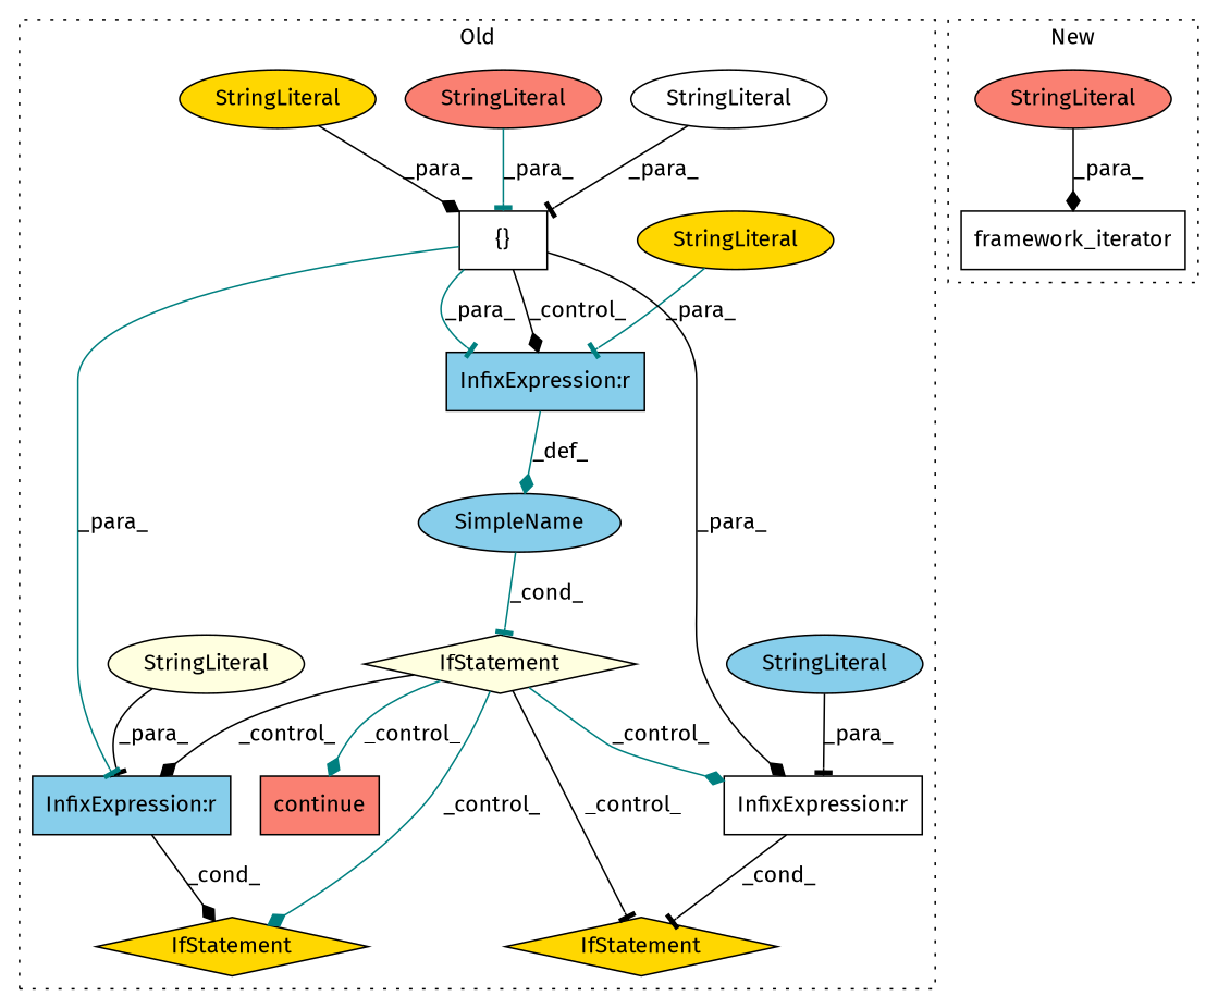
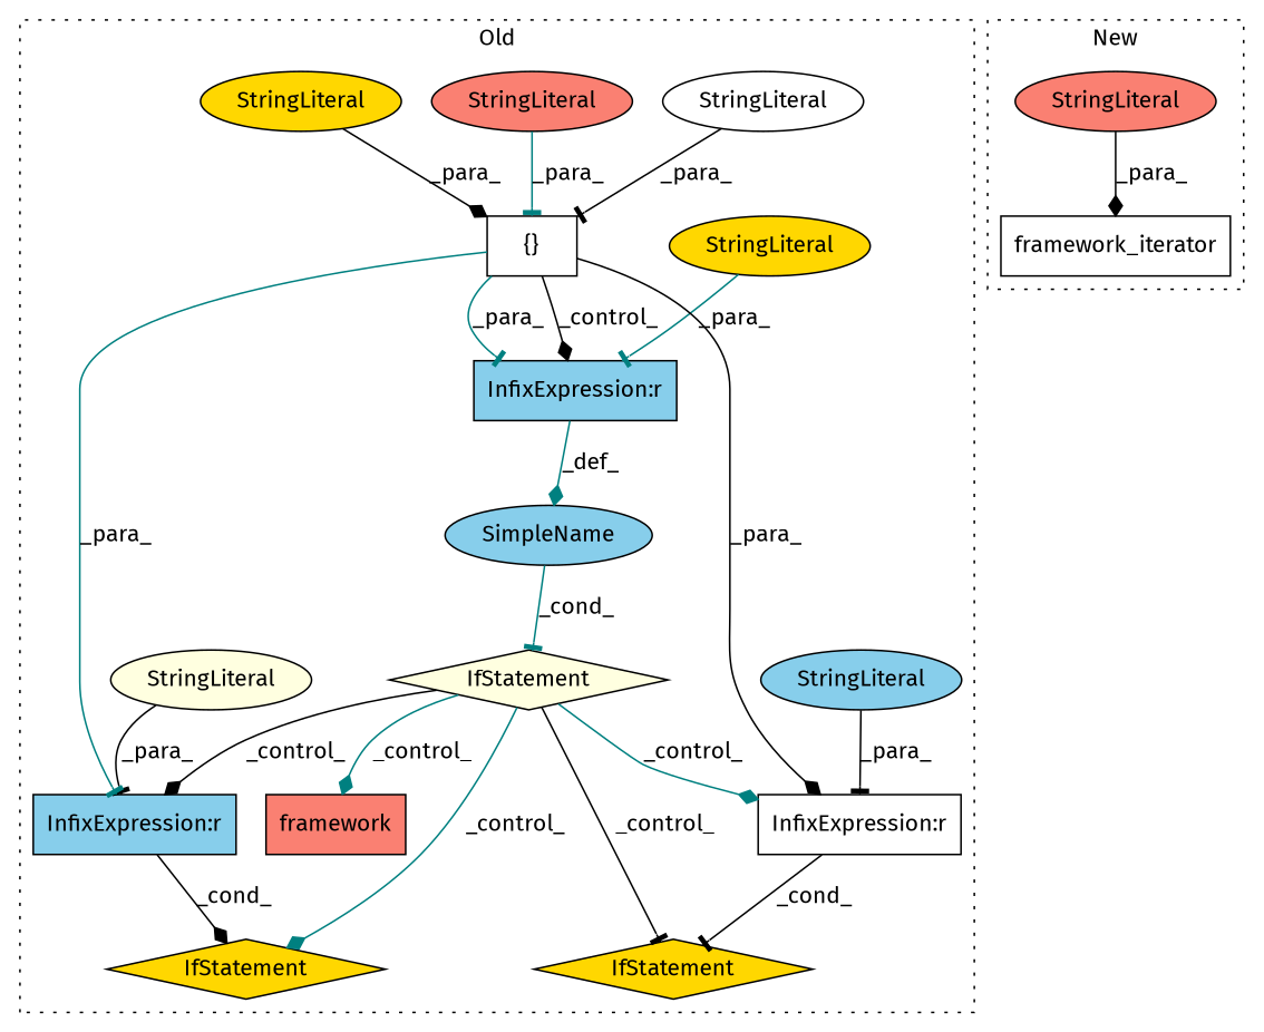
  digraph {
    fontname="Fira Sans"
    node [a=45 l=4 shape=ellipse style=filled fillcolor=skyblue fontname="Fira Sans"]
    edge [color=black arrowhead=tee fontname="Fira Sans"]
-   n1 [a=18 l=9 label=continue s=656 shape=box fillcolor=salmon]
+   n1 [a=18 l=9 label=framework s=656 shape=box fillcolor=salmon]
    n2 [a=42 label=SimpleName l=""]
    n3 [a=27 label="InfixExpression:r" s=700 shape=box fillcolor=white]
    n4 [l=7 label=StringLiteral s=704]
    n5 [a=27 label="InfixExpression:r" s=636 shape=box]
    n6 [label=StringLiteral s=640 fillcolor=gold]
    n7 [a=27 label="InfixExpression:r" s=762 shape=box]
    n8 [l=7 label=StringLiteral s=766 fillcolor=lightyellow]
    n9 [a=25 l="4,2" label=IfStatement s="630,644" shape=diamond fillcolor=lightyellow]
    n10 [a=4 l="1,1" label="{}" s="598,619" shape=box fillcolor=white]
    n11 [a=25 l=3 label=IfStatement s=774 shape=diamond fillcolor=gold]
    n12 [label=StringLiteral s=599 fillcolor=gold]
    n13 [a=25 l=3 label=IfStatement s=712 shape=diamond fillcolor=gold]
    n14 [l=7 label=StringLiteral s=604 fillcolor=white]
    n15 [l=7 label=StringLiteral s=612 fillcolor=salmon]
    n16 [a=32 l="19,1" label=framework_iterator s="636,666" shape=box fillcolor=white]
    n17 [label=StringLiteral s=662 fillcolor=salmon]
    subgraph cluster_1 {
      label=Old
      style=dotted
      n1
      n2
      n3
      n4
      n5
      n6
      n7
      n8
      n9
      n10
      n11
      n12
      n13
      n14
      n15
    }
    subgraph cluster_2 {
      label=New
      style=dotted
      n16
      n17
    }
    n2 -> n9 [label=_cond_ color=teal]
    n3 -> n13 [label=_cond_]
    n4 -> n3 [label=_para_]
    n5 -> n2 [label=_def_ color=teal arrowhead=diamond]
    n6 -> n5 [label=_para_ color=teal]
    n7 -> n11 [label=_cond_ arrowhead=diamond]
    n8 -> n7 [label=_para_]
    n9 -> n1 [label=_control_ color=teal arrowhead=diamond]
    n9 -> n3 [label=_control_ color=teal arrowhead=diamond]
    n9 -> n7 [label=_control_ arrowhead=diamond]
    n9 -> n11 [label=_control_ color=teal arrowhead=diamond]
    n9 -> n13 [label=_control_]
    n10 -> n3 [label=_para_ arrowhead=diamond]
    n10 -> n5 [label=_control_ arrowhead=diamond]
    n10 -> n5 [label=_para_ color=teal]
    n10 -> n7 [label=_para_ color=teal]
    n12 -> n10 [label=_para_ arrowhead=diamond]
    n14 -> n10 [label=_para_]
    n15 -> n10 [label=_para_ color=teal]
    n17 -> n16 [label=_para_ arrowhead=diamond]
  }
